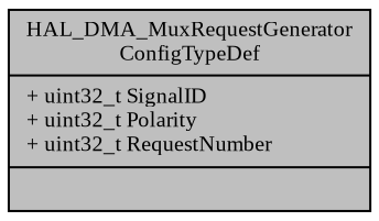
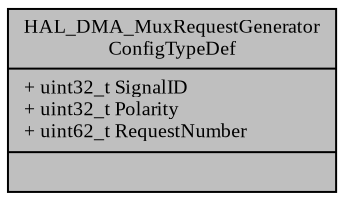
  digraph {
    fontname="Liberation Serif"
-   n1 [color=black fillcolor=grey75 fontcolor=black fontname="Liberation Serif" fontsize=10 height=0.2 label="{HAL_DMA_MuxRequestGenerator\lConfigTypeDef\n|+ uint32_t SignalID\l+ uint32_t Polarity\l+ uint32_t RequestNumber\l|}" shape=record style=filled width=0.4]
+   n1 [color=black fillcolor=grey75 fontcolor=black fontname="Liberation Serif" fontsize=10 height=0.2 label="{HAL_DMA_MuxRequestGenerator\lConfigTypeDef\n|+ uint32_t SignalID\l+ uint32_t Polarity\l+ uint62_t RequestNumber\l|}" shape=record style=filled width=0.4]
  }
